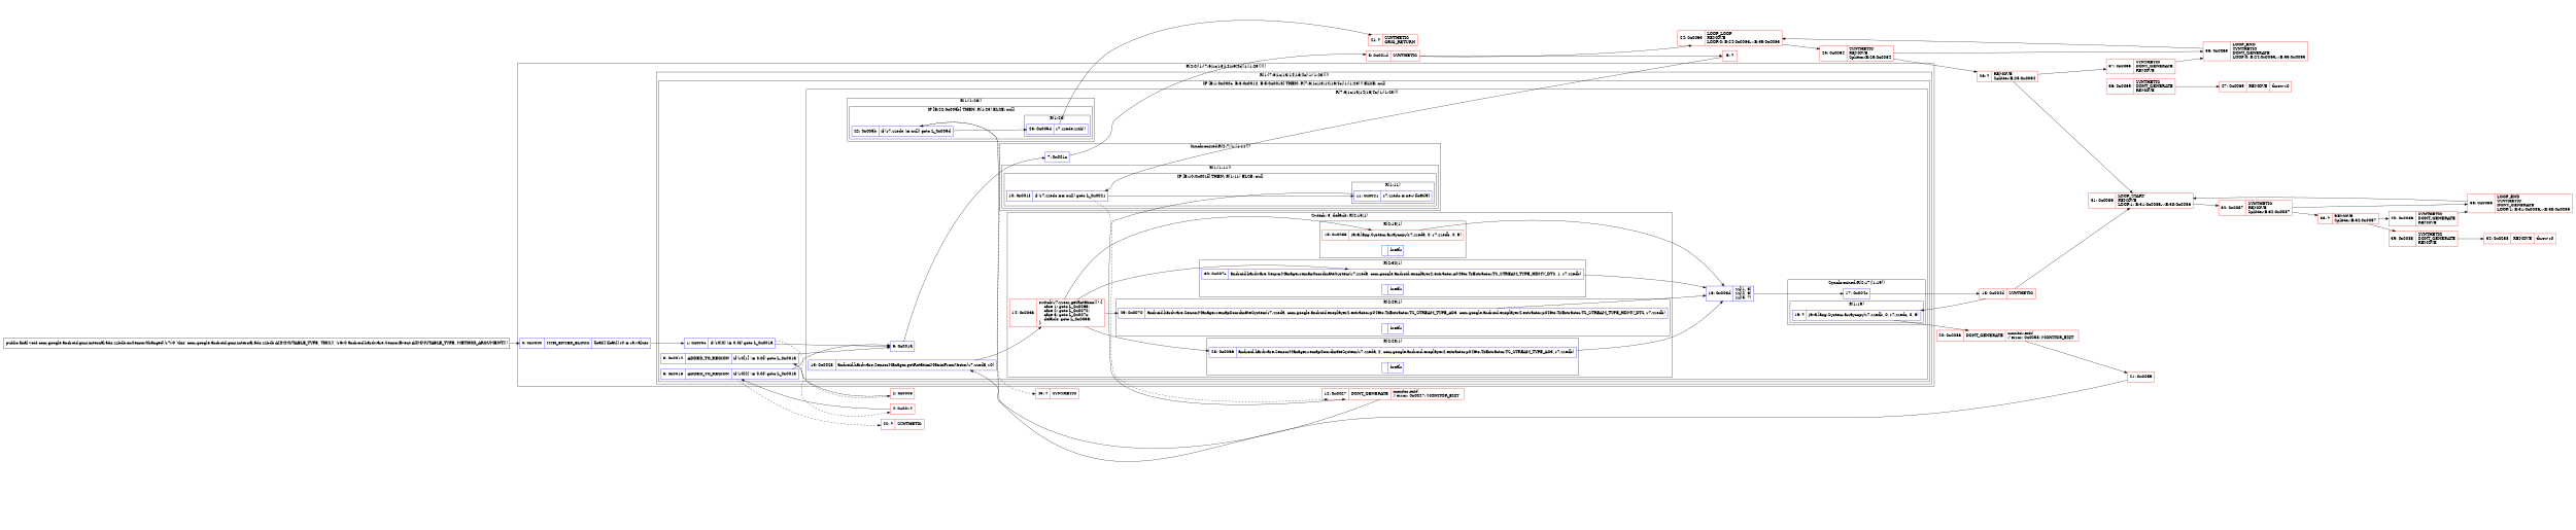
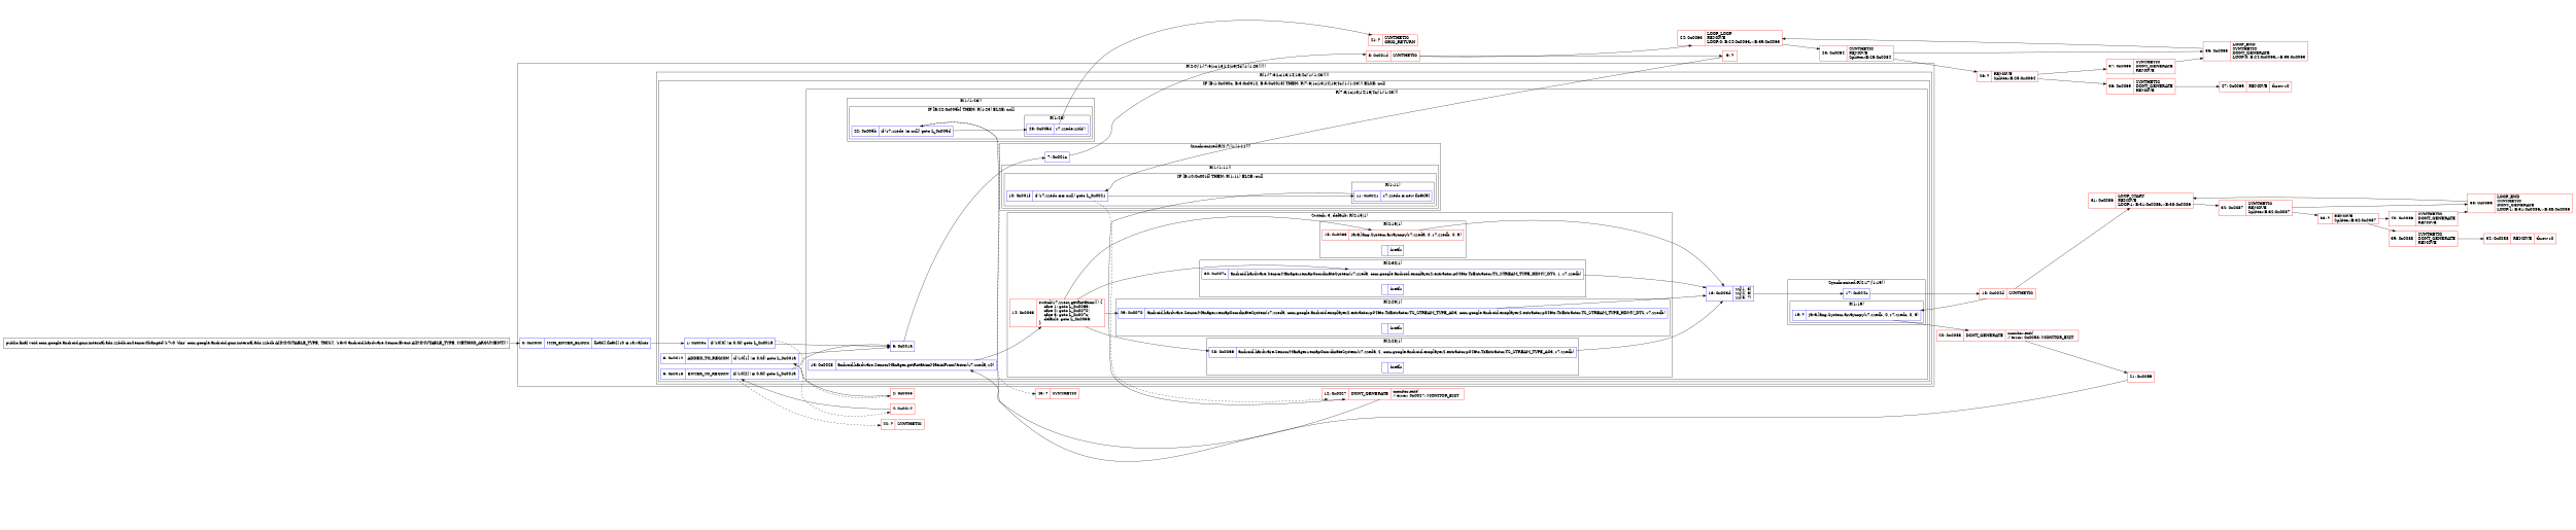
  digraph {
    rankdir=LR
    node [color=red shape=record]
    n1 [color=blue label="{11\:\ 0x0021|r7.zzedc = new float[9]\l}"]
    n2 [color=blue label="{10\:\ 0x001f|if (r7.zzedc == null) goto L_0x0021\l}"]
    n3 [color=blue label="{7\:\ 0x001c}"]
    n4 [color=blue label="{28\:\ 0x0066|android.hardware.SensorManager.remapCoordinateSystem(r7.zzeda, 2, com.google.android.exoplayer2.extractor.p046ts.TsExtractor.TS_STREAM_TYPE_AC3, r7.zzedb)\l}"]
    n5 [color=blue label="{|break\l}"]
    n6 [color=blue label="{29\:\ 0x0070|android.hardware.SensorManager.remapCoordinateSystem(r7.zzeda, com.google.android.exoplayer2.extractor.p046ts.TsExtractor.TS_STREAM_TYPE_AC3, com.google.android.exoplayer2.extractor.p046ts.TsExtractor.TS_STREAM_TYPE_HDMV_DTS, r7.zzedb)\l}"]
    n7 [color=blue label="{|break\l}"]
    n8 [color=blue label="{30\:\ 0x007c|android.hardware.SensorManager.remapCoordinateSystem(r7.zzeda, com.google.android.exoplayer2.extractor.p046ts.TsExtractor.TS_STREAM_TYPE_HDMV_DTS, 1, r7.zzedb)\l}"]
    n9 [color=blue label="{|break\l}"]
    n10 [label="{15\:\ 0x0036|java.lang.System.arraycopy(r7.zzeda, 0, r7.zzedb, 0, 9)\l}"]
    n11 [color=blue label="{|break\l}"]
    n12 [label="{14\:\ 0x0033|switch(r7.zzecz.getRotation()) \{\l    case 1: goto L_0x0066;\l    case 2: goto L_0x0070;\l    case 3: goto L_0x007c;\l    default: goto L_0x0036;\l\}\l}"]
    n13 [color=blue label="{19\:\ ?|java.lang.System.arraycopy(r7.zzedb, 0, r7.zzedc, 0, 9)\l}"]
    n14 [color=blue label="{17\:\ 0x004c}"]
    n15 [color=blue label="{23\:\ 0x005d|r7.zzede.zztk()\l}"]
    n16 [color=blue label="{22\:\ 0x005b|if (r7.zzede != null) goto L_0x005d\l}"]
    n17 [color=blue label="{6\:\ 0x001a}"]
    n18 [color=blue label="{13\:\ 0x0028|android.hardware.SensorManager.getRotationMatrixFromVector(r7.zzeda, r0)\l}"]
    n19 [color=blue label="{16\:\ 0x003d|zzl(1, 3)\lzzl(2, 6)\lzzl(5, 7)\l}"]
    n20 [color=blue label="{1\:\ 0x000c|if (r0[0] != 0.0f) goto L_0x001a\l}"]
    n21 [color=blue label="{3\:\ 0x0012|ADDED_TO_REGION\l|if (r0[1] != 0.0f) goto L_0x001a\l}"]
-   n22 [color=blue label="{5\:\ 0x0018|ADDED_TO_REGION\l|if (r0[2] != 0.0f) goto L_0x001a\l}"]
+   n22 [color=blue label="{5\:\ 0x0018|ENTER_TO_REGION\l|if (r0[2] != 0.0f) goto L_0x001a\l}"]
    n23 [color=blue label="{0\:\ 0x0000|MTH_ENTER_BLOCK\l|float[] float[] r0 = r8.values\l}"]
    n24 [label="{12\:\ 0x0027|DONT_GENERATE\l|monitor\-exit(\l\/\/ error: 0x0027: MONITOR_EXIT  \l}"]
    n25 [label="{8\:\ 0x001d|SYNTHETIC\l}"]
    n26 [label="{20\:\ 0x0058|DONT_GENERATE\l|monitor\-exit(\l\/\/ error: 0x0058: MONITOR_EXIT  \l}"]
    n27 [label="{18\:\ 0x004d|SYNTHETIC\l}"]
    n28 [label="{41\:\ ?|SYNTHETIC\lORIG_RETURN\l}"]
    n29 [label="{43\:\ ?|SYNTHETIC\l}"]
    n30 [label="{2\:\ 0x000e}"]
    n31 [label="{4\:\ 0x0014}"]
    n32 [label="{42\:\ ?|SYNTHETIC\l}"]
    n33 [label="{9\:\ ?}"]
    n34 [label="{24\:\ 0x0063|LOOP_LOOP\lREMOVE\lLOOP:0: B:24:0x0063\-\>B:35:0x0063\l}"]
    n35 [label="{31\:\ 0x0086|LOOP_START\lREMOVE\lLOOP:1: B:31:0x0086\-\>B:38:0x0086\l}"]
    n36 [label="{21\:\ 0x0059}"]
    n37 [label="{25\:\ 0x0064|SYNTHETIC\lREMOVE\lSplitter:B:25:0x0064\l}"]
    n38 [label="{32\:\ 0x0087|SYNTHETIC\lREMOVE\lSplitter:B:32:0x0087\l}"]
    n39 [label="{26\:\ ?|REMOVE\lSplitter:B:25:0x0064\l}"]
    n40 [label="{35\:\ 0x0063|LOOP_END\lSYNTHETIC\lDONT_GENERATE\lLOOP:0: B:24:0x0063\-\>B:35:0x0063\l}"]
    n41 [label="{36\:\ 0x0065|SYNTHETIC\lDONT_GENERATE\lREMOVE\l}"]
    n42 [label="{37\:\ 0x0063|SYNTHETIC\lDONT_GENERATE\lREMOVE\l}"]
    n43 [label="{27\:\ 0x0065|REMOVE\l|throw r0\l}"]
    n44 [label="{33\:\ ?|REMOVE\lSplitter:B:32:0x0087\l}"]
    n45 [label="{38\:\ 0x0086|LOOP_END\lSYNTHETIC\lDONT_GENERATE\lLOOP:1: B:31:0x0086\-\>B:38:0x0086\l}"]
    n46 [label="{39\:\ 0x0088|SYNTHETIC\lDONT_GENERATE\lREMOVE\l}"]
    n47 [label="{40\:\ 0x0086|SYNTHETIC\lDONT_GENERATE\lREMOVE\l}"]
    n48 [label="{34\:\ 0x0088|REMOVE\l|throw r0\l}"]
    n49 [label="{public final void com.google.android.gms.internal.ads.zzbdb.onSensorChanged((r7v0 'this' com.google.android.gms.internal.ads.zzbdb A[IMMUTABLE_TYPE, THIS]), (r8v0 android.hardware.SensorEvent A[IMMUTABLE_TYPE, METHOD_ARGUMENT])) }" color=""]
    subgraph cluster_1 {
      label="R(2:0|(1:(7:6|1c|13|14|16|4c|(1:(1:23)))))"
      n23
      subgraph cluster_2 {
        label="R(1:(7:6|1c|13|14|16|4c|(1:(1:23))))"
        subgraph cluster_3 {
          label="IF [B:1:0x000c, B:3:0x0012, B:5:0x0018] THEN: R(7:6|1c|13|14|16|4c|(1:(1:23))) ELSE: null"
          n20
          n21
          n22
          subgraph cluster_4 {
            label="R(7:6|1c|13|14|16|4c|(1:(1:23)))"
            n17
            n18
            n19
            subgraph cluster_5 {
              label="Synchronized:R(2:7|(1:(1:11)))"
              n3
              subgraph cluster_6 {
                label="R(1:(1:11))"
                subgraph cluster_7 {
                  label="IF [B:10:0x001f] THEN: R(1:11) ELSE: null"
                  n2
                  subgraph cluster_8 {
                    label="R(1:11)"
                    n1
                  }
                }
              }
            }
            subgraph cluster_9 {
              label="Switch: 3, default: R(2:15|1)"
              n12
              subgraph cluster_10 {
                label="R(2:28|1)"
                n4
                n5
              }
              subgraph cluster_11 {
                label="R(2:29|1)"
                n6
                n7
              }
              subgraph cluster_12 {
                label="R(2:30|1)"
                n8
                n9
              }
              subgraph cluster_13 {
                label="R(2:15|1)"
                n10
                n11
              }
            }
            subgraph cluster_14 {
              label="Synchronized:R(2:17|(1:19))"
              n14
              subgraph cluster_15 {
                label="R(1:19)"
                n13
              }
            }
            subgraph cluster_16 {
              label="R(1:(1:23))"
              subgraph cluster_17 {
                label="IF [B:22:0x005b] THEN: R(1:23) ELSE: null"
                n16
                subgraph cluster_18 {
                  label="R(1:23)"
                  n15
                }
              }
            }
          }
        }
      }
    }
    n1 -> n24
    n2 -> n1
    n2 -> n24 [style=dashed]
    n3 -> n25
    n4 -> n19
    n6 -> n19
    n8 -> n19
    n10 -> n19
    n12 -> n4
    n12 -> n6
    n12 -> n8
    n12 -> n10
    n13 -> n26
    n14 -> n27
    n15 -> n28
    n16 -> n15
    n16 -> n29 [style=dashed]
    n17 -> n3
    n18 -> n12
    n19 -> n14
    n20 -> n17
    n20 -> n30 [style=dashed]
    n21 -> n17
    n21 -> n31 [style=dashed]
    n22 -> n17
    n22 -> n32 [style=dashed]
    n23 -> n20
    n24 -> n18
    n25 -> n33
    n25 -> n34
    n26 -> n36
    n27 -> n13
    n27 -> n35
    n30 -> n21
    n31 -> n22
    n33 -> n2
    n34 -> n37
    n35 -> n38
    n36 -> n16
    n37 -> n39
    n37 -> n40
    n38 -> n44
    n38 -> n45
-   n39 -> n35
+   n39 -> n41
    n39 -> n42
    n40 -> n34
    n41 -> n43
    n42 -> n40
    n44 -> n46
    n44 -> n47
    n45 -> n35
    n46 -> n48
    n47 -> n45
    n49 -> n23
  }
